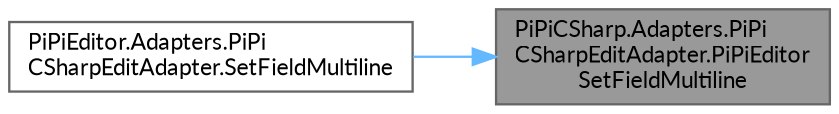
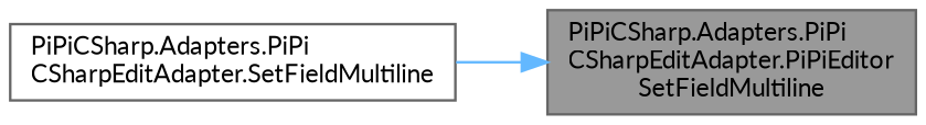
  digraph {
    rankdir=RL
    fontname=Lato
    node [fontname=Lato fontsize=10 shape=box style=filled]
    n1 [color=gray40 fillcolor=grey60 fontcolor=black height=0.2 label="PiPiCSharp.Adapters.PiPi\lCSharpEditAdapter.PiPiEditor\lSetFieldMultiline" width=0.4]
-   n2 [color=grey40 fillcolor=white height=0.2 label="PiPiEditor.Adapters.PiPi\lCSharpEditAdapter.SetFieldMultiline" width=0.4]
+   n2 [color=grey40 fillcolor=white height=0.2 label="PiPiCSharp.Adapters.PiPi\lCSharpEditAdapter.SetFieldMultiline" width=0.4]
    n1 -> n2 [color=steelblue1 dir=back fontname=Lato fontsize=10 labelfontname=Helvetica labelfontsize=10 style=solid]
  }
